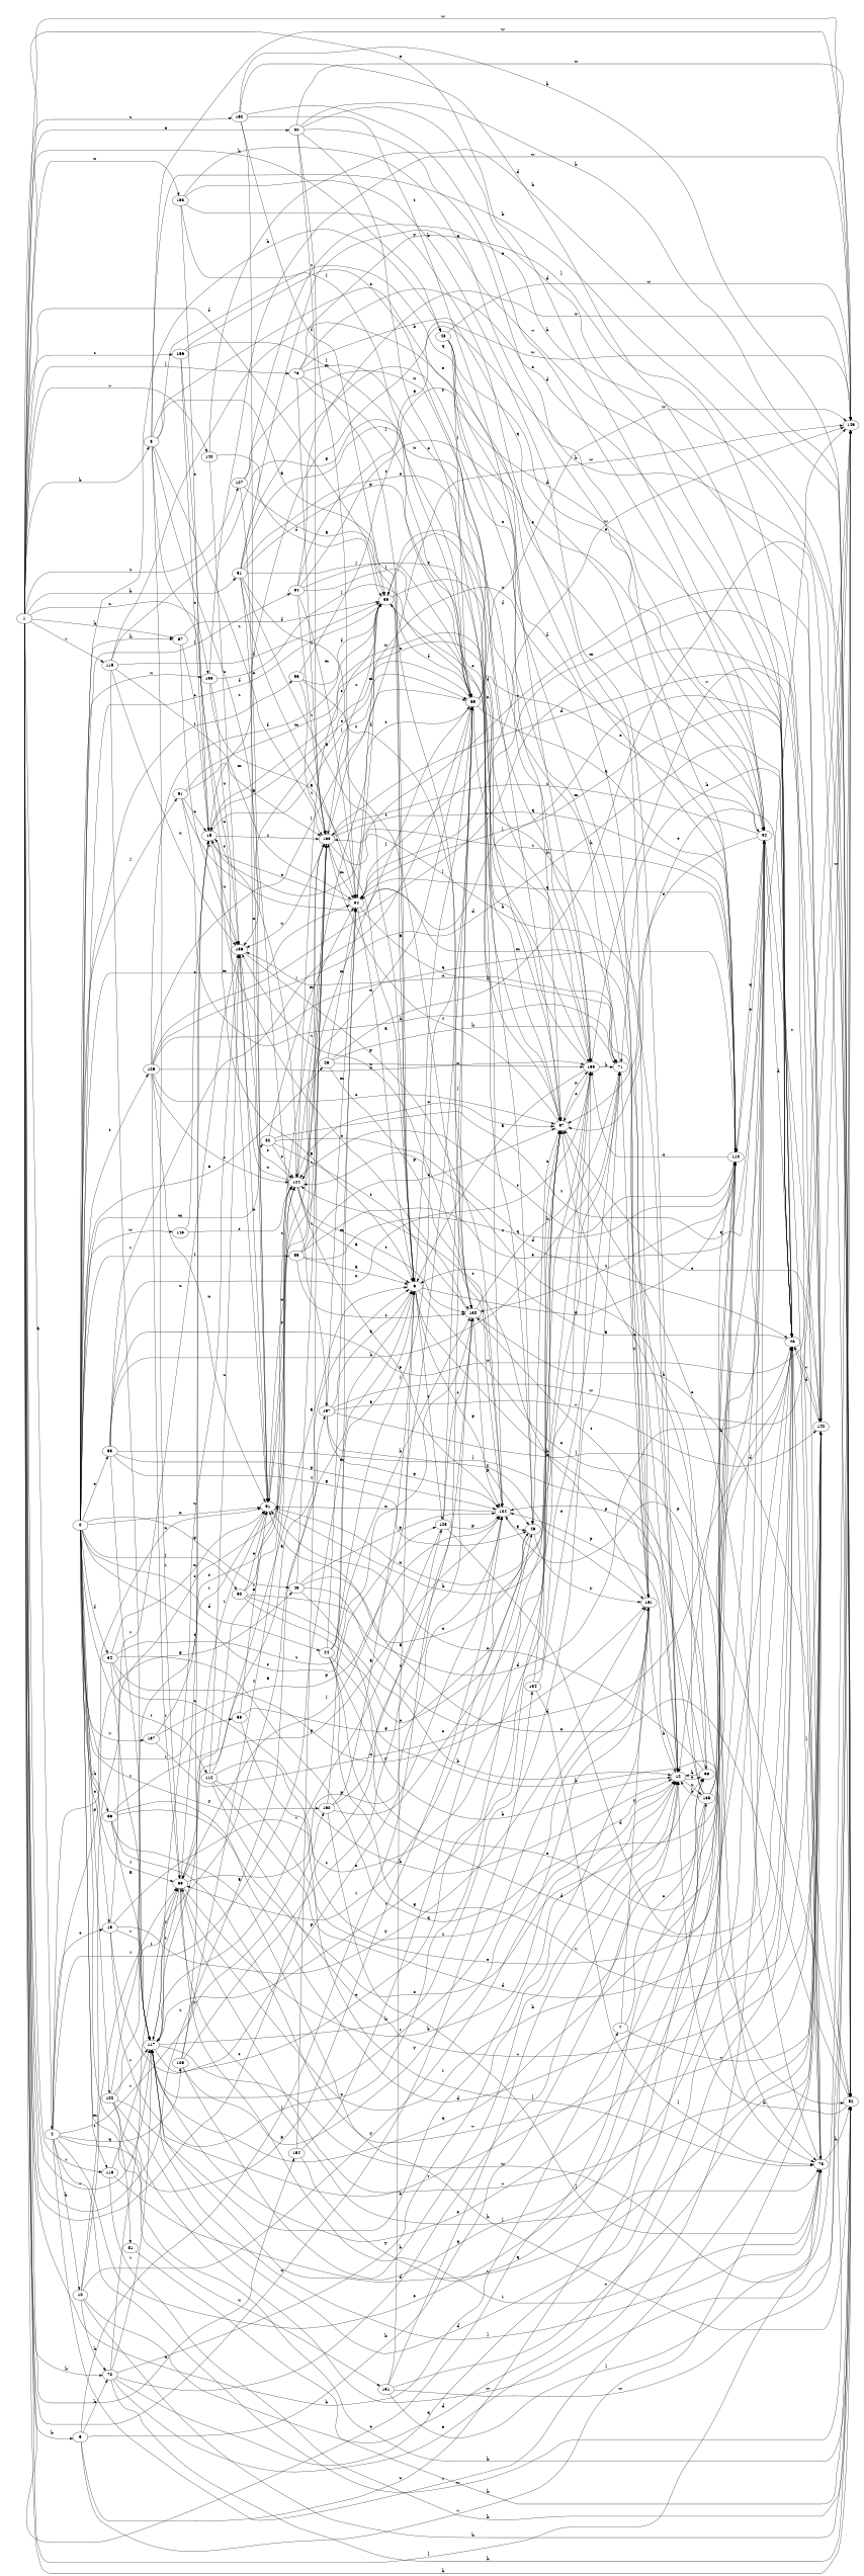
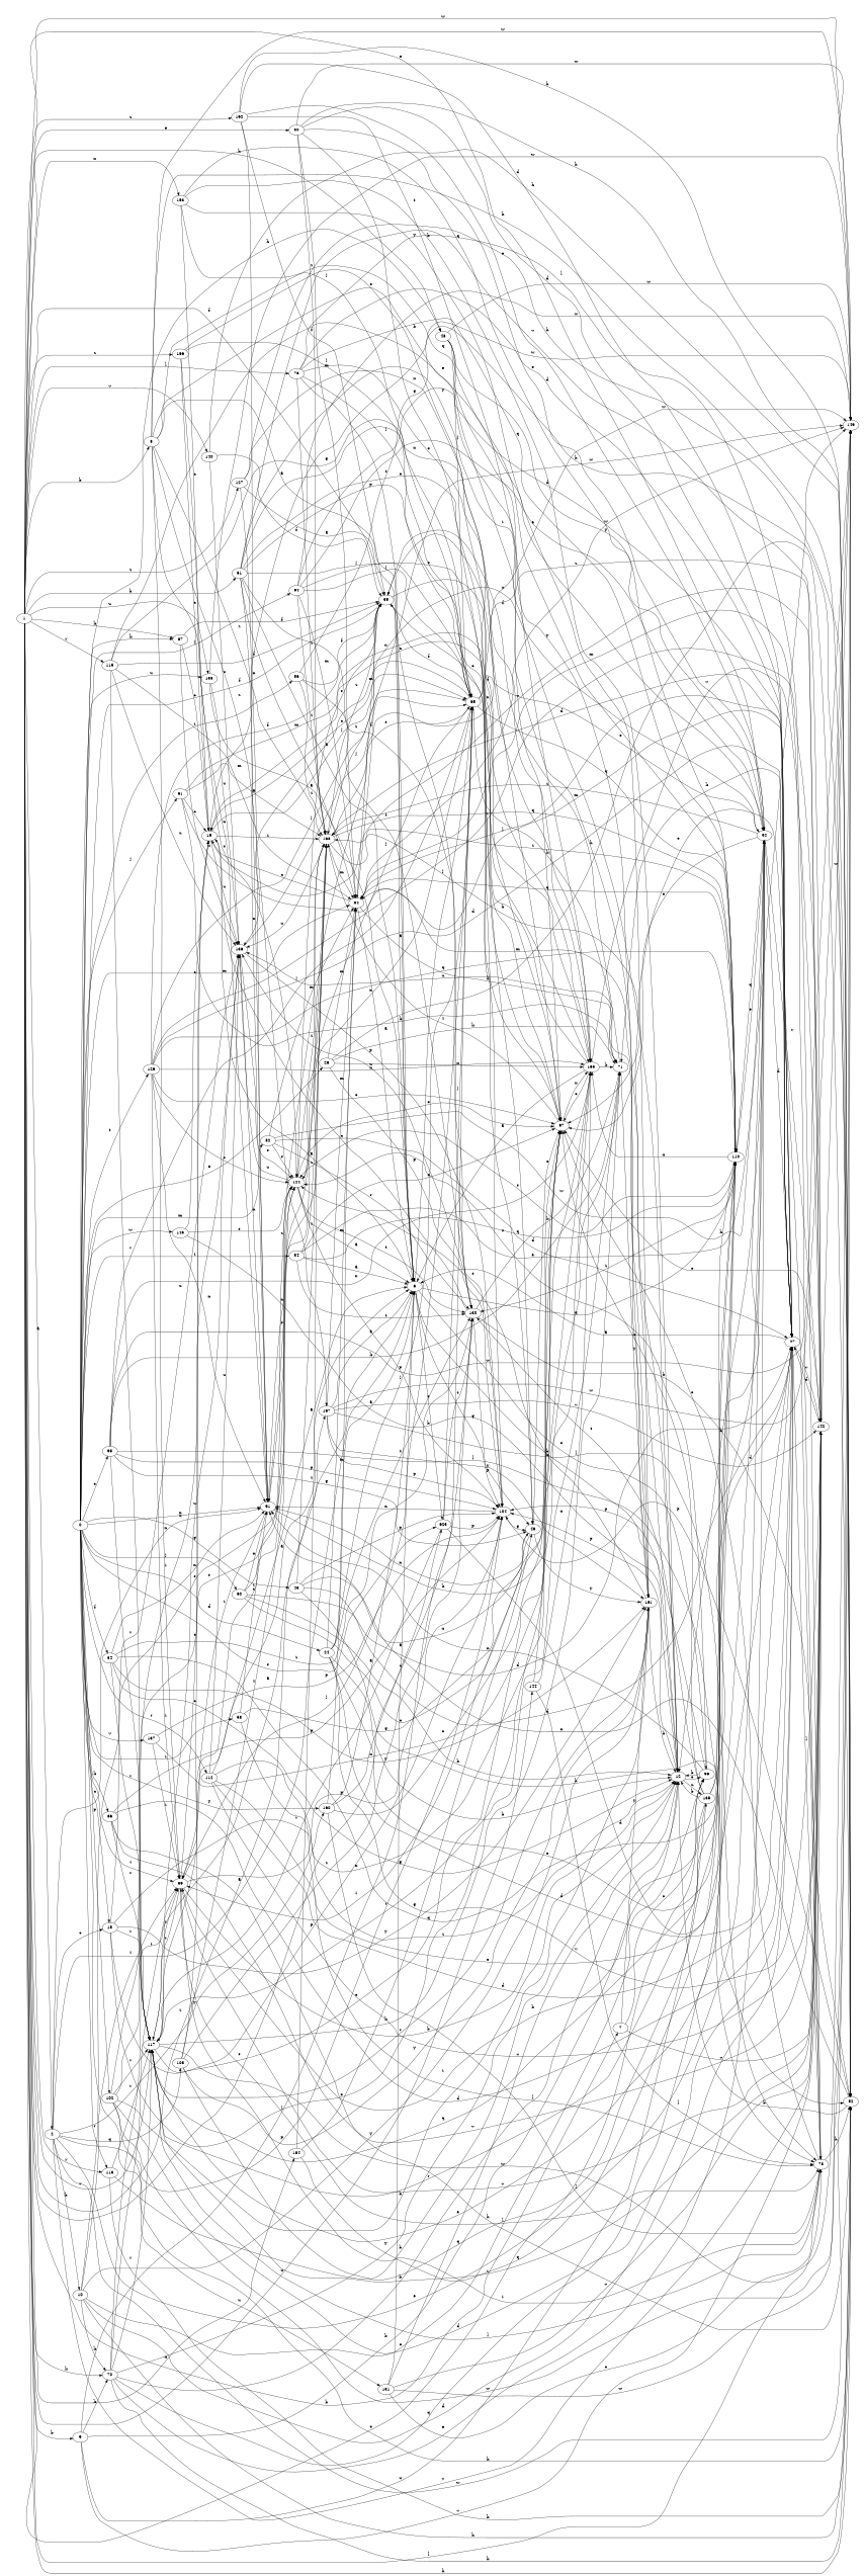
  strict digraph {
    rankdir=LR
    0
    15
    24
    26
    34
    39
    43
    48
-   55
+   55 [label=54]
    56
    58
    59
    60
    61
    64
    66
    67
-   81
    82
    84
    91
    95
    102
    112
    113
-   123
+   123 [label=623]
    126
    131
    133
    137
    143
    160
    117
    104
    161
    97
    136
    155
    32
    6
    142
    12
    65
-   25
+   25 [label=27]
    130
    52
    71
    110
    124
    168
    149
    78
    46
    19
    1
    2
    7
    8
    9
    30
    51
    70
    76
    96
    115
    127
-   134
+   134 [label=144]
    140
    153
    154
    162
    166
    167
    10
    105
    135
    0 -> 15 [label=c]
    0 -> 24 [label=d]
    0 -> 26 [label=e]
    0 -> 34 [label=f]
    0 -> 39 [label=f]
    0 -> 43 [label=g]
    0 -> 48 [label=h]
    0 -> 55 [label=i]
    0 -> 56 [label=i]
    0 -> 58 [label=i]
    0 -> 59 [label=i]
    0 -> 60 [label=j]
    0 -> 61 [label=j]
    0 -> 64 [label=j]
    0 -> 66 [label=k]
    0 -> 67 [label=k]
-   0 -> 81 [label=m]
    0 -> 82 [label=m]
    0 -> 84 [label=m]
    0 -> 91 [label=n]
    0 -> 95 [label=o]
    0 -> 102 [label=p]
    0 -> 112 [label=r]
    0 -> 113 [label=r]
    0 -> 123 [label=s]
    0 -> 126 [label=t]
    0 -> 131 [label=u]
    0 -> 133 [label=u]
    0 -> 137 [label=v]
    0 -> 143 [label=w]
    0 -> 160 [label=y]
    15 -> 117 [label=r]
    15 -> 104 [label=p]
    15 -> 161 [label=y]
    15 -> 97 [label=o]
    15 -> 136 [label=u]
    15 -> 155 [label=x]
    24 -> 84 [label=m]
    24 -> 32 [label=e]
    24 -> 6 [label=a]
    24 -> 142 [label=v]
    24 -> 12 [label=b]
    24 -> 65 [label=j]
    24 -> 25 [label=d]
-   24 -> 130 [label=b]
+   24 -> 130 [label=t]
    26 -> 84 [label=m]
    26 -> 104 [label=p]
    26 -> 155 [label=x]
    26 -> 52 [label=h]
    26 -> 71 [label=k]
    34 -> 91 [label=n]
    34 -> 117 [label=r]
    34 -> 161 [label=y]
-   34 -> 12 [label=b]
+   34 -> 12 [label=g]
    34 -> 130 [label=t]
    34 -> 110 [label=q]
    39 -> 84 [label=m]
    39 -> 97 [label=o]
    39 -> 155 [label=x]
    39 -> 6 [label=a]
    39 -> 124 [label=s]
    39 -> 168 [label=z]
    43 -> 104 [label=p]
    43 -> 155 [label=x]
    43 -> 25 [label=d]
    43 -> 52 [label=h]
    43 -> 168 [label=z]
-   48 -> 161 [label=f]
-   48 -> 97 [label=o]
-   48 -> 32 [label=e]
+   48 -> 161 [label=y]
+   48 -> 97 [label=i]
+   48 -> 32 [label=y]
    48 -> 65 [label=j]
    48 -> 149 [label=w]
    55 -> 97 [label=o]
    55 -> 32 [label=e]
    55 -> 6 [label=a]
    55 -> 130 [label=t]
    55 -> 110 [label=q]
    55 -> 168 [label=z]
    56 -> 39 [label=f]
    56 -> 130 [label=t]
    56 -> 52 [label=h]
    56 -> 168 [label=z]
-   58 -> 91 [label=n]
+   58 -> 91 [label=t]
    58 -> 78 [label=l]
    58 -> 46 [label=g]
    59 -> 117 [label=r]
    59 -> 104 [label=p]
    59 -> 142 [label=v]
    59 -> 12 [label=b]
    59 -> 65 [label=j]
    59 -> 78 [label=l]
    59 -> 19 [label=c]
    60 -> 91 [label=n]
    60 -> 97 [label=o]
    60 -> 12 [label=b]
    60 -> 25 [label=d]
    60 -> 168 [label=z]
    61 -> 155 [label=x]
    61 -> 71 [label=k]
    61 -> 168 [label=z]
    61 -> 78 [label=l]
    61 -> 19 [label=c]
    64 -> 84 [label=m]
    64 -> 97 [label=o]
    64 -> 32 [label=e]
    64 -> 65 [label=j]
    64 -> 25 [label=d]
    64 -> 168 [label=z]
    64 -> 149 [label=w]
-   66 -> 117 [label=a]
+   66 -> 117 [label=r]
    66 -> 104 [label=p]
    66 -> 142 [label=v]
    66 -> 25 [label=d]
    66 -> 52 [label=h]
    67 -> 39 [label=f]
    67 -> 136 [label=u]
    67 -> 19 [label=c]
-   81 -> 52 [label=h]
    82 -> 84 [label=m]
    82 -> 25 [label=d]
-   82 -> 130 [label=t]
+   82 -> 130 [label=r]
    82 -> 124 [label=s]
-   82 -> 149 [label=z]
+   82 -> 149 [label=w]
    84 -> 39 [label=f]
    84 -> 6 [label=a]
    84 -> 71 [label=k]
    84 -> 110 [label=q]
    84 -> 149 [label=w]
    84 -> 19 [label=c]
    91 -> 59 [label=i]
    91 -> 71 [label=k]
    91 -> 124 [label=s]
    95 -> 117 [label=r]
    95 -> 104 [label=p]
    95 -> 155 [label=x]
    95 -> 65 [label=j]
    95 -> 71 [label=k]
    95 -> 149 [label=w]
    95 -> 78 [label=l]
    95 -> 46 [label=g]
    102 -> 117 [label=r]
    102 -> 6 [label=a]
    102 -> 12 [label=b]
    102 -> 25 [label=d]
    102 -> 52 [label=h]
    102 -> 124 [label=s]
    102 -> 149 [label=w]
    112 -> 136 [label=u]
    112 -> 32 [label=e]
    112 -> 6 [label=a]
    112 -> 142 [label=v]
    112 -> 12 [label=z]
    112 -> 25 [label=d]
    113 -> 117 [label=r]
    113 -> 12 [label=b]
    113 -> 52 [label=h]
    123 -> 117 [label=r]
    123 -> 104 [label=p]
    123 -> 65 [label=j]
    123 -> 25 [label=d]
    123 -> 130 [label=t]
    126 -> 39 [label=f]
    126 -> 59 [label=i]
    126 -> 91 [label=n]
    126 -> 97 [label=o]
    126 -> 155 [label=x]
    126 -> 142 [label=v]
    126 -> 65 [label=j]
    126 -> 25 [label=d]
    126 -> 110 [label=q]
    126 -> 124 [label=s]
    131 -> 6 [label=a]
    131 -> 142 [label=v]
    131 -> 12 [label=b]
    131 -> 149 [label=w]
-   131 -> 78 [label=l]
+   131 -> 78 [label=o]
    133 -> 136 [label=u]
    133 -> 6 [label=a]
-   133 -> 65 [label=j]
+   136 -> 65 [label=j]
    133 -> 149 [label=w]
-   137 -> 91 [label=i]
+   137 -> 59 [label=i]
    137 -> 104 [label=p]
    137 -> 155 [label=x]
+   143 -> 12 [label=b]
    143 -> 124 [label=s]
    143 -> 19 [label=c]
    160 -> 84 [label=m]
    160 -> 97 [label=o]
    160 -> 6 [label=a]
    160 -> 130 [label=t]
    160 -> 78 [label=l]
    117 -> 59 [label=i]
    117 -> 97 [label=o]
    117 -> 136 [label=u]
    117 -> 32 [label=e]
    117 -> 6 [label=a]
    117 -> 71 [label=k]
    117 -> 110 [label=q]
    117 -> 149 [label=w]
    117 -> 78 [label=l]
    104 -> 91 [label=n]
    104 -> 136 [label=u]
    104 -> 46 [label=g]
    161 -> 117 [label=r]
    161 -> 136 [label=u]
    161 -> 12 [label=b]
    161 -> 124 [label=s]
    97 -> 155 [label=x]
    97 -> 168 [label=z]
    136 -> 91 [label=n]
    136 -> 104 [label=p]
    136 -> 124 [label=s]
    155 -> 39 [label=f]
    155 -> 97 [label=o]
    155 -> 6 [label=a]
    155 -> 142 [label=v]
    155 -> 71 [label=k]
    155 -> 19 [label=c]
    32 -> 97 [label=o]
    32 -> 136 [label=u]
    32 -> 142 [label=v]
    32 -> 12 [label=b]
    32 -> 25 [label=d]
    32 -> 110 [label=q]
    32 -> 168 [label=z]
    6 -> 123 [label=s]
    6 -> 12 [label=b]
    6 -> 65 [label=j]
    6 -> 110 [label=q]
    6 -> 46 [label=g]
    6 -> 96 [label=o]
    142 -> 117 [label=r]
    142 -> 97 [label=o]
    142 -> 25 [label=d]
+   142 -> 168 [label=z]
    142 -> 149 [label=w]
    12 -> 84 [label=m]
    12 -> 104 [label=p]
    12 -> 96 [label=o]
    12 -> 135 [label=u]
    65 -> 39 [label=f]
    65 -> 91 [label=n]
    65 -> 32 [label=e]
    65 -> 71 [label=k]
    65 -> 110 [label=q]
    65 -> 124 [label=s]
    65 -> 149 [label=w]
    65 -> 19 [label=c]
    25 -> 84 [label=m]
    25 -> 97 [label=o]
    25 -> 6 [label=a]
    25 -> 142 [label=v]
    25 -> 71 [label=k]
    25 -> 78 [label=l]
    130 -> 104 [label=p]
    130 -> 52 [label=h]
    130 -> 71 [label=k]
    130 -> 19 [label=c]
    52 -> 91 [label=n]
    52 -> 104 [label=p]
    52 -> 12 [label=b]
    71 -> 39 [label=f]
    71 -> 117 [label=r]
    71 -> 161 [label=y]
    110 -> 155 [label=x]
    110 -> 32 [label=e]
    110 -> 130 [label=t]
    110 -> 124 [label=s]
    110 -> 168 [label=z]
    124 -> 91 [label=n]
    124 -> 104 [label=p]
    124 -> 97 [label=o]
    124 -> 136 [label=u]
    124 -> 6 [label=a]
    124 -> 65 [label=j]
    124 -> 130 [label=t]
    124 -> 168 [label=z]
    168 -> 59 [label=i]
    168 -> 84 [label=m]
    168 -> 136 [label=u]
    168 -> 12 [label=b]
    168 -> 25 [label=d]
    168 -> 110 [label=q]
    168 -> 149 [label=w]
    78 -> 59 [label=i]
    78 -> 84 [label=m]
    78 -> 97 [label=o]
    78 -> 52 [label=h]
    46 -> 59 [label=i]
    46 -> 91 [label=n]
    46 -> 161 [label=y]
    46 -> 97 [label=o]
    19 -> 136 [label=u]
    19 -> 6 [label=a]
    19 -> 142 [label=v]
    19 -> 65 [label=j]
    19 -> 168 [label=z]
    19 -> 149 [label=w]
    1 -> 39 [label=f]
    1 -> 48 [label=h]
    1 -> 67 [label=k]
    1 -> 113 [label=r]
    1 -> 123 [label=s]
    1 -> 133 [label=u]
    1 -> 117 [label=r]
    1 -> 32 [label=e]
    1 -> 52 [label=h]
    1 -> 149 [label=w]
    1 -> 78 [label=l]
    1 -> 2 [label=a]
    1 -> 7 [label=b]
    1 -> 8 [label=b]
    1 -> 9 [label=b]
    1 -> 30 [label=e]
    1 -> 51 [label=h]
    1 -> 70 [label=k]
    1 -> 76 [label=l]
    1 -> 96 [label=o]
    1 -> 115 [label=r]
    1 -> 127 [label=t]
    1 -> 134 [label=u]
    1 -> 140 [label=v]
    1 -> 153 [label=x]
    1 -> 154 [label=x]
    1 -> 162 [label=z]
    1 -> 166 [label=z]
    1 -> 167 [label=z]
    2 -> 15 [label=c]
-   2 -> 43 [label=g]
    2 -> 91 [label=n]
    2 -> 160 [label=y]
    2 -> 104 [label=p]
    2 -> 32 [label=e]
    2 -> 6 [label=a]
    2 -> 142 [label=v]
    2 -> 149 [label=w]
    2 -> 10 [label=b]
    2 -> 105 [label=q]
    7 -> 161 [label=y]
    7 -> 142 [label=v]
    7 -> 96 [label=o]
    8 -> 59 [label=i]
    8 -> 6 [label=a]
    8 -> 12 [label=b]
    8 -> 52 [label=h]
    8 -> 110 [label=q]
    8 -> 124 [label=s]
    8 -> 168 [label=z]
    8 -> 149 [label=w]
    8 -> 167 [label=z]
    9 -> 142 [label=v]
    9 -> 12 [label=b]
    9 -> 65 [label=j]
    9 -> 70 [label=k]
    9 -> 135 [label=u]
    30 -> 84 [label=m]
    30 -> 32 [label=e]
    30 -> 25 [label=d]
    30 -> 52 [label=h]
    30 -> 168 [label=z]
    30 -> 149 [label=w]
    30 -> 46 [label=g]
    51 -> 84 [label=m]
    51 -> 91 [label=n]
    51 -> 104 [label=p]
    51 -> 161 [label=y]
    51 -> 97 [label=o]
    51 -> 155 [label=x]
    51 -> 6 [label=a]
    51 -> 142 [label=v]
    51 -> 65 [label=j]
    51 -> 130 [label=t]
    70 -> 59 [label=i]
    70 -> 117 [label=r]
    70 -> 161 [label=y]
+   70 -> 136 [label=u]
    70 -> 32 [label=e]
-   70 -> 12 [label=d]
+   70 -> 12 [label=b]
    70 -> 52 [label=h]
    70 -> 110 [label=q]
    76 -> 97 [label=o]
    76 -> 65 [label=j]
    76 -> 25 [label=d]
    76 -> 130 [label=t]
    76 -> 110 [label=q]
    76 -> 168 [label=z]
    76 -> 78 [label=l]
    96 -> 91 [label=n]
    96 -> 104 [label=p]
    96 -> 12 [label=b]
    96 -> 124 [label=s]
    115 -> 39 [label=f]
    115 -> 84 [label=m]
    115 -> 117 [label=r]
    115 -> 136 [label=u]
    115 -> 32 [label=e]
    115 -> 46 [label=g]
    127 -> 91 [label=n]
    127 -> 155 [label=x]
    127 -> 6 [label=a]
    127 -> 52 [label=h]
    134 -> 97 [label=o]
    134 -> 155 [label=x]
    134 -> 78 [label=l]
    140 -> 39 [label=f]
    140 -> 136 [label=u]
    140 -> 52 [label=h]
    153 -> 161 [label=y]
    153 -> 12 [label=b]
    153 -> 65 [label=j]
    153 -> 110 [label=q]
    153 -> 19 [label=c]
    154 -> 110 [label=q]
    154 -> 168 [label=z]
    154 -> 46 [label=g]
    162 -> 39 [label=f]
    162 -> 91 [label=n]
    162 -> 155 [label=t]
    162 -> 32 [label=e]
    162 -> 25 [label=d]
    162 -> 52 [label=h]
    166 -> 91 [label=n]
    166 -> 97 [label=o]
    166 -> 65 [label=j]
    166 -> 19 [label=c]
    167 -> 84 [label=m]
    167 -> 104 [label=p]
    167 -> 161 [label=y]
    167 -> 6 [label=a]
    167 -> 142 [label=v]
    167 -> 149 [label=w]
    167 -> 78 [label=l]
    10 -> 59 [label=i]
    10 -> 161 [label=y]
    10 -> 25 [label=d]
    10 -> 52 [label=h]
    10 -> 124 [label=s]
    10 -> 70 [label=k]
-   66 -> 96 [label=o]
+   10 -> 96 [label=o]
    105 -> 161 [label=y]
    105 -> 130 [label=t]
    105 -> 110 [label=q]
    105 -> 168 [label=z]
    105 -> 19 [label=c]
    135 -> 59 [label=i]
    135 -> 117 [label=r]
    135 -> 97 [label=o]
    135 -> 12 [label=b]
    135 -> 25 [label=d]
    135 -> 130 [label=t]
-   135 -> 110 [label=q]
+   135 -> 110 [label=h]
  }
